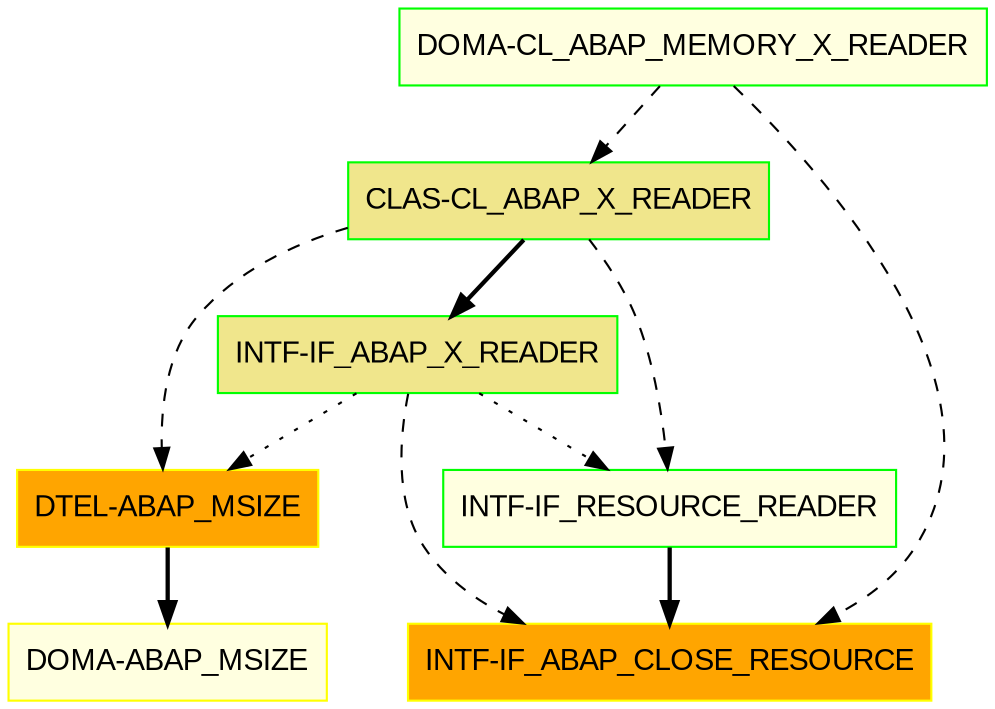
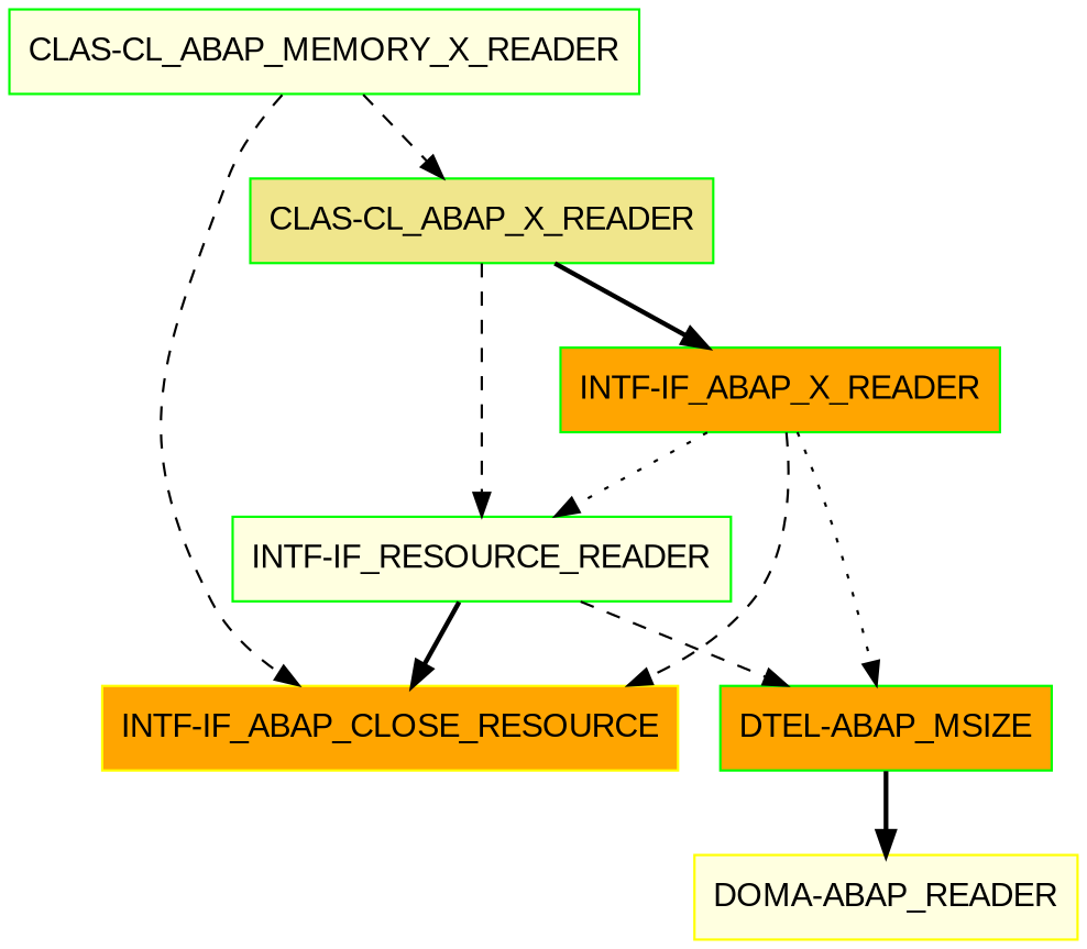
  digraph {
    fontname="Liberation Sans"
    node [color=green fillcolor=lightyellow fontname="Liberation Sans" shape=box style=filled]
    edge [fontname="Liberation Sans" style=dashed]
    "CLAS-CL_ABAP_X_READER" [fillcolor=khaki]
-   "CLAS-CL_ABAP_MEMORY_X_READER" [label="DOMA-CL_ABAP_MEMORY_X_READER"]
+   "CLAS-CL_ABAP_MEMORY_X_READER"
    "INTF-IF_ABAP_CLOSE_RESOURCE" [color=yellow fillcolor=orange]
-   "INTF-IF_ABAP_X_READER" [fillcolor=khaki]
+   "INTF-IF_ABAP_X_READER" [fillcolor=orange]
    n5 [label="INTF-IF_RESOURCE_READER"]
-   "DTEL-ABAP_MSIZE" [color=yellow fillcolor=orange]
-   "DOMA-ABAP_MSIZE" [color=yellow]
+   "DTEL-ABAP_MSIZE" [fillcolor=orange]
+   "DOMA-ABAP_MSIZE" [color=yellow label="DOMA-ABAP_READER"]
    "CLAS-CL_ABAP_X_READER" -> "INTF-IF_ABAP_X_READER" [style=bold]
    "CLAS-CL_ABAP_X_READER" -> n5
    "CLAS-CL_ABAP_MEMORY_X_READER" -> "CLAS-CL_ABAP_X_READER"
    "CLAS-CL_ABAP_MEMORY_X_READER" -> "INTF-IF_ABAP_CLOSE_RESOURCE"
    "INTF-IF_ABAP_X_READER" -> "INTF-IF_ABAP_CLOSE_RESOURCE"
    "INTF-IF_ABAP_X_READER" -> n5 [style=dotted]
    "INTF-IF_ABAP_X_READER" -> "DTEL-ABAP_MSIZE" [style=dotted]
    n5 -> "INTF-IF_ABAP_CLOSE_RESOURCE" [style=bold]
-   "CLAS-CL_ABAP_X_READER" -> "DTEL-ABAP_MSIZE"
+   n5 -> "DTEL-ABAP_MSIZE"
    "DTEL-ABAP_MSIZE" -> "DOMA-ABAP_MSIZE" [style=bold]
  }
